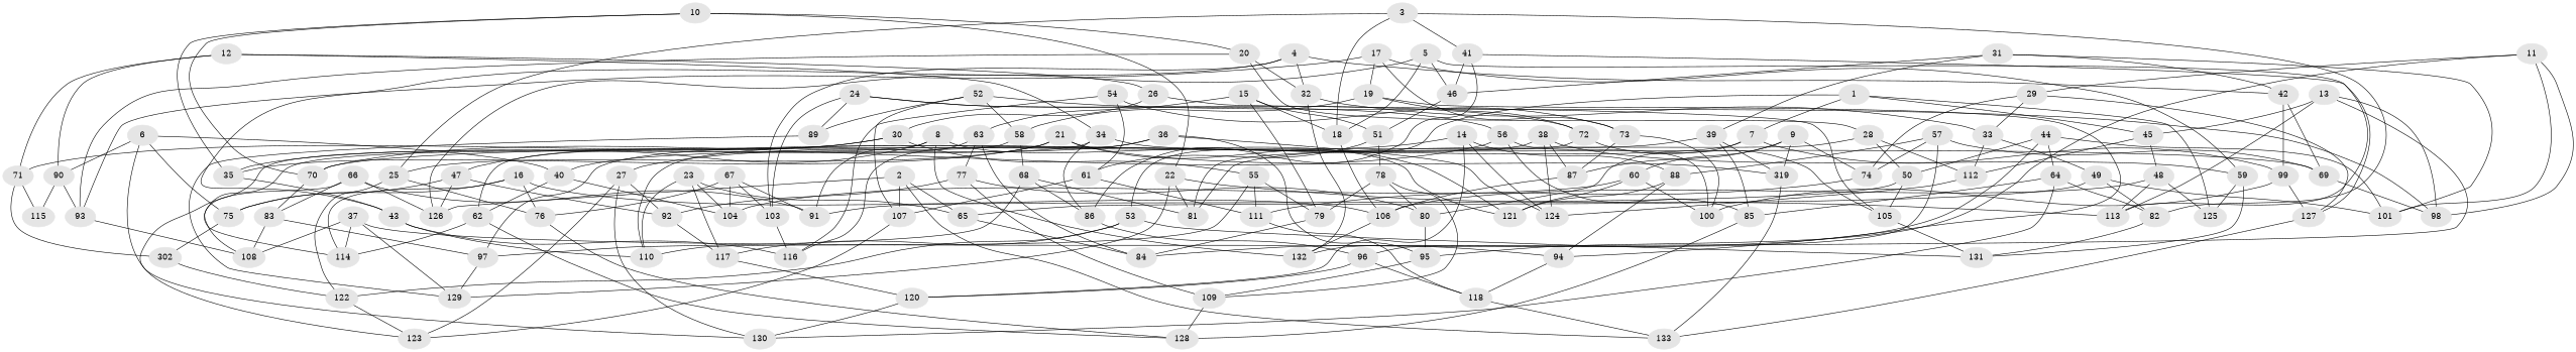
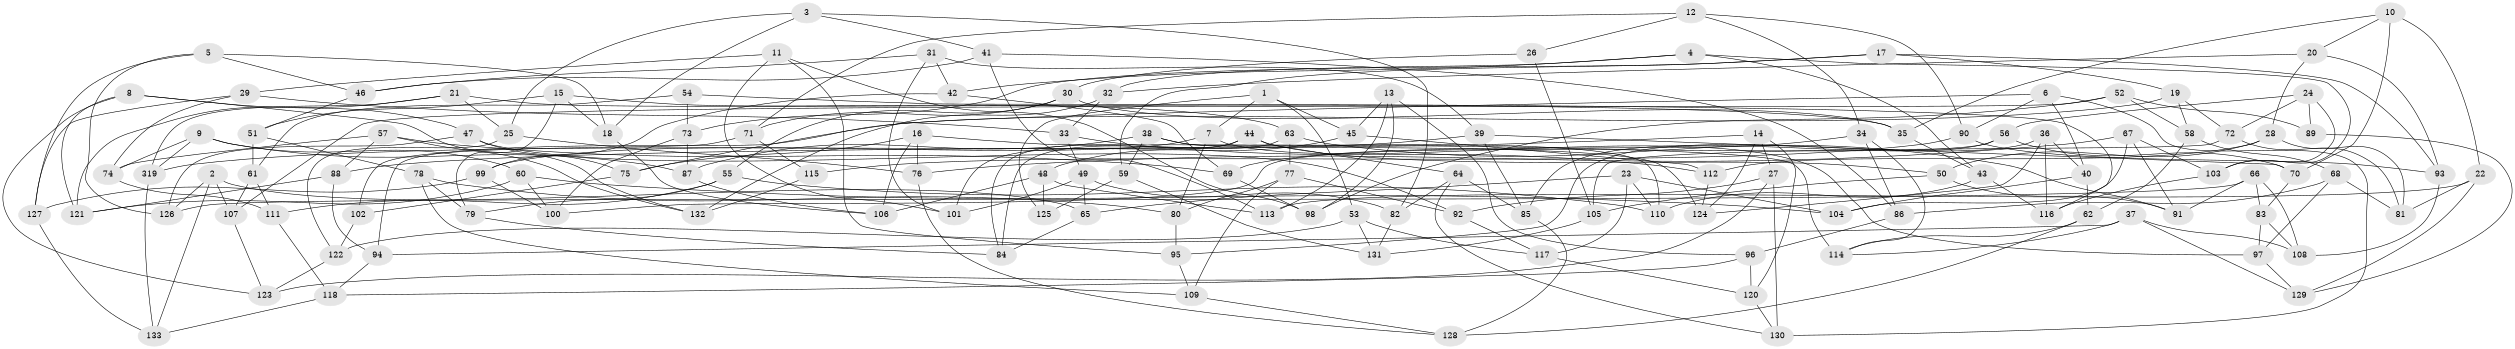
  graph {
    node [color=gray90 style=filled]
    1
    7
    45
    53
    125
    80
    97
    99
    112
    48
    117
    122
    131
    2
    65
    107
    126
    133
    84
    123
    3
    18
    25
    41
    82
    106
    76
    46
    113
    86
    4
    32
    42
    43
    103
    132
    33
    69
    110
    116
    5
    127
    51
    6
    40
    75
    90
    130
    104
    62
-   102 [label=302]
+   102
    93
    115
    95
    129
    100
    8
    47
    121
    92
    9
    60
    74
    87
    n65 [label=319]
    111
    10
    20
    22
    35
    70
    28
    81
    83
    11
    29
    98
    101
    109
    12
    26
    34
    71
    30
    105
    114
    13
    96
    120
    118
    14
    27
    88
    124
    94
    15
    63
    79
    61
    78
    91
    77
    16
    128
    17
    19
    59
    73
    58
    72
    108
    68
    50
    21
    23
    24
    56
    89
    85
    55
    49
    31
    39
    36
    37
    38
    44
    64
    52
    54
    57
    66
    67
    1 -- 7
    1 -- 45
    1 -- 53
    1 -- 125
    7 -- 80
    7 -- 97
    7 -- 99
    45 -- 112
    45 -- 48
    53 -- 117
    53 -- 122
    53 -- 131
    80 -- 95
    97 -- 129
    99 -- 127
    99 -- 100
    112 -- 124
    48 -- 125
    48 -- 106
    48 -- 113
    117 -- 120
    122 -- 123
    2 -- 65
    2 -- 107
    2 -- 126
    2 -- 133
    65 -- 84
    107 -- 123
    3 -- 18
    3 -- 25
    3 -- 41
    3 -- 82
    18 -- 106
    25 -- 122
    25 -- 76
    41 -- 46
    41 -- 113
    41 -- 86
    82 -- 131
    76 -- 128
    46 -- 51
    86 -- 96
    4 -- 32
    4 -- 42
    4 -- 43
    4 -- 103
    32 -- 132
    32 -- 33
    42 -- 99
    42 -- 69
    43 -- 110
    43 -- 116
    103 -- 116
    33 -- 112
    33 -- 49
    69 -- 98
    5 -- 126
    5 -- 18
    5 -- 46
    5 -- 127
    127 -- 133
    51 -- 61
    51 -- 78
    6 -- 40
    6 -- 75
    6 -- 90
    6 -- 130
    40 -- 104
    40 -- 62
    75 -- 102
    90 -- 93
    90 -- 115
    62 -- 114
    62 -- 128
    102 -- 122
    93 -- 108
-   106 -- 132
+   115 -- 132
    95 -- 109
    8 -- 123
    8 -- 132
    8 -- 47
    8 -- 121
    47 -- 126
    47 -- 75
    47 -- 92
    92 -- 117
    9 -- 60
    9 -- 74
    9 -- 87
    9 -- n65
    60 -- 104
    60 -- 100
    60 -- 121
    74 -- 111
    87 -- 106
    n65 -- 133
    111 -- 118
    10 -- 20
    10 -- 22
    10 -- 35
    10 -- 70
    20 -- 32
    20 -- 93
    20 -- 28
    22 -- 113
    22 -- 129
    22 -- 81
    35 -- 43
    70 -- 83
    28 -- 112
    28 -- 81
    28 -- 50
    83 -- 97
    83 -- 108
    11 -- 95
    11 -- 29
    11 -- 98
    11 -- 101
    29 -- 33
    29 -- 127
    29 -- 74
    109 -- 128
    12 -- 90
    12 -- 26
    12 -- 34
    12 -- 71
    26 -- 30
    26 -- 105
    34 -- 86
    34 -- 69
    34 -- 114
    71 -- 102
    71 -- 115
    30 -- 35
    30 -- 71
    30 -- 55
    105 -- 131
    13 -- 45
    13 -- 113
    13 -- 98
    13 -- 96
    96 -- 120
    96 -- 118
    120 -- 130
    118 -- 133
    14 -- 120
    14 -- 27
    14 -- 88
    14 -- 124
    27 -- 123
    27 -- 130
    27 -- 92
    88 -- 121
    88 -- 94
    94 -- 118
    15 -- 18
    15 -- 51
    15 -- 63
    15 -- 79
    63 -- 84
    63 -- 91
    63 -- 77
    79 -- 84
    61 -- 107
    61 -- 111
    78 -- 80
    78 -- 109
    78 -- 79
    77 -- 80
    77 -- 92
    77 -- 109
    16 -- 106
    16 -- 76
    16 -- 75
    16 -- 114
    17 -- 93
    17 -- 19
    17 -- 59
    17 -- 73
    19 -- 94
    19 -- 58
    19 -- 72
    59 -- 125
    59 -- 131
    73 -- 100
    73 -- 87
    58 -- 62
    58 -- 68
    72 -- 81
    72 -- 105
    68 -- 97
    68 -- 86
    68 -- 81
    50 -- 105
    50 -- 91
    21 -- 25
    21 -- 121
    21 -- n65
    21 -- 35
    23 -- 117
    23 -- 65
    23 -- 110
    23 -- 104
    24 -- 103
    24 -- 72
    24 -- 56
    24 -- 89
    56 -- 100
    56 -- 70
    56 -- 85
    89 -- 129
    85 -- 128
    55 -- 110
    55 -- 111
    55 -- 79
    49 -- 65
    49 -- 82
    49 -- 101
    31 -- 46
    31 -- 42
    31 -- 101
    31 -- 39
    39 -- n65
    39 -- 70
    39 -- 85
    36 -- 116
    36 -- 40
    36 -- 95
    36 -- 124
    37 -- 129
    37 -- 114
    37 -- 94
    37 -- 108
    38 -- 110
    38 -- 87
    38 -- 124
    38 -- 59
    44 -- 84
    44 -- 101
    44 -- 50
    44 -- 64
    64 -- 82
    64 -- 130
    64 -- 85
    52 -- 107
    52 -- 98
    52 -- 58
    52 -- 89
    54 -- 116
    54 -- 61
    54 -- 73
    57 -- 132
    57 -- 69
    57 -- 74
    57 -- 88
    66 -- 126
    66 -- 83
    66 -- 91
    66 -- 108
    67 -- 76
    67 -- 103
    67 -- 104
    67 -- 91
  }
